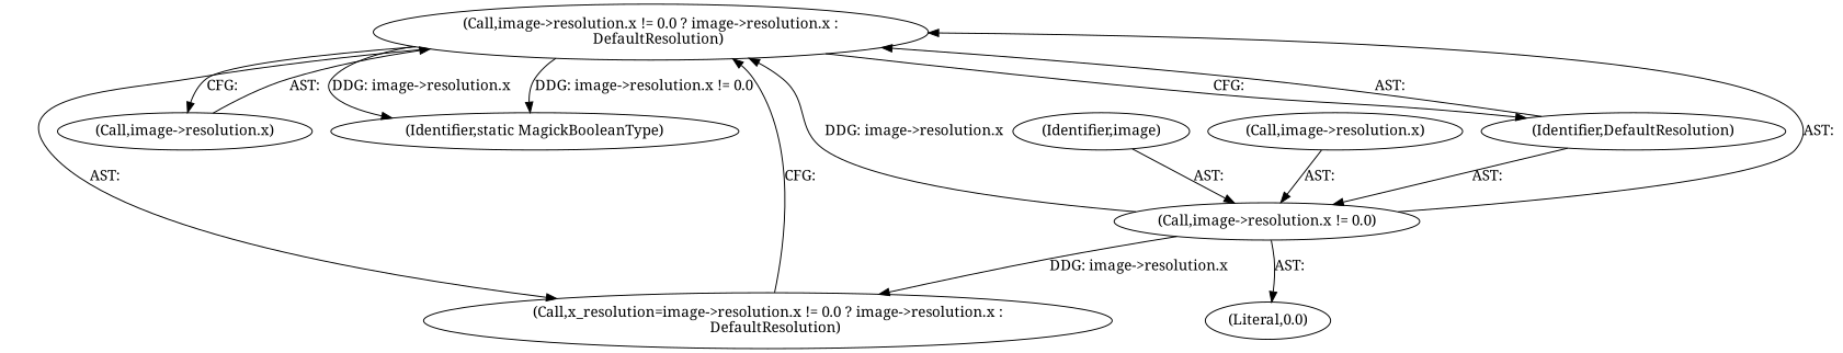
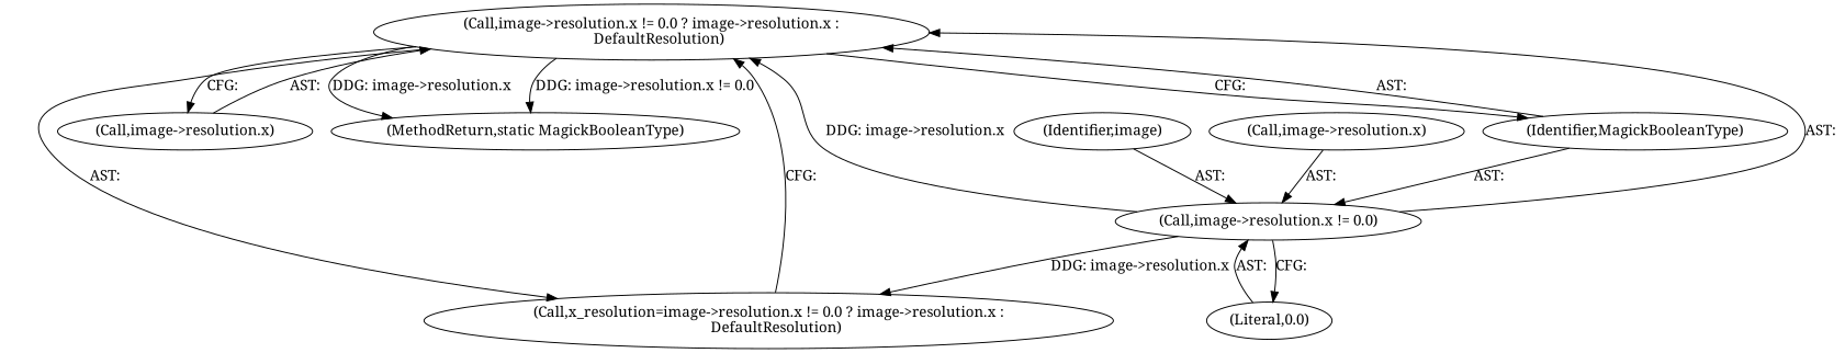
  digraph {
    fontname="Noto Serif"
    node [fontname="Noto Serif"]
    edge [fontname="Noto Serif"]
    n1 [label="(Call,image->resolution.x != 0.0 ? image->resolution.x :\n    DefaultResolution)"]
-   n2 [label="(Identifier,DefaultResolution)"]
+   n2 [label="(Identifier,MagickBooleanType)"]
    n3 [label="(Call,image->resolution.x)"]
-   n4 [label="(Identifier,static MagickBooleanType)"]
+   n4 [label="(MethodReturn,static MagickBooleanType)"]
    n5 [label="(Call,x_resolution=image->resolution.x != 0.0 ? image->resolution.x :\n    DefaultResolution)"]
    n6 [label="(Call,image->resolution.x != 0.0)"]
    n7 [label="(Literal,0.0)"]
    n8 [label="(Identifier,image)"]
    n9 [label="(Call,image->resolution.x)"]
    n1 -> n2 [label="CFG: "]
    n1 -> n3 [label="CFG: "]
    n1 -> n4 [label="DDG: image->resolution.x"]
    n1 -> n4 [label="DDG: image->resolution.x != 0.0"]
    n1 -> n5 [label="AST: "]
    n2 -> n1 [label="AST: "]
    n2 -> n6 [label="AST: "]
    n3 -> n1 [label="AST: "]
    n5 -> n1 [label="CFG: "]
    n6 -> n1 [label="AST: "]
    n6 -> n1 [label="DDG: image->resolution.x"]
    n6 -> n5 [label="DDG: image->resolution.x"]
-   n6 -> n7 [label="AST: "]
+   n6 -> n7 [label="CFG: "]
+   n7 -> n6 [label="AST: "]
    n8 -> n6 [label="AST: "]
    n9 -> n6 [label="AST: "]
  }
